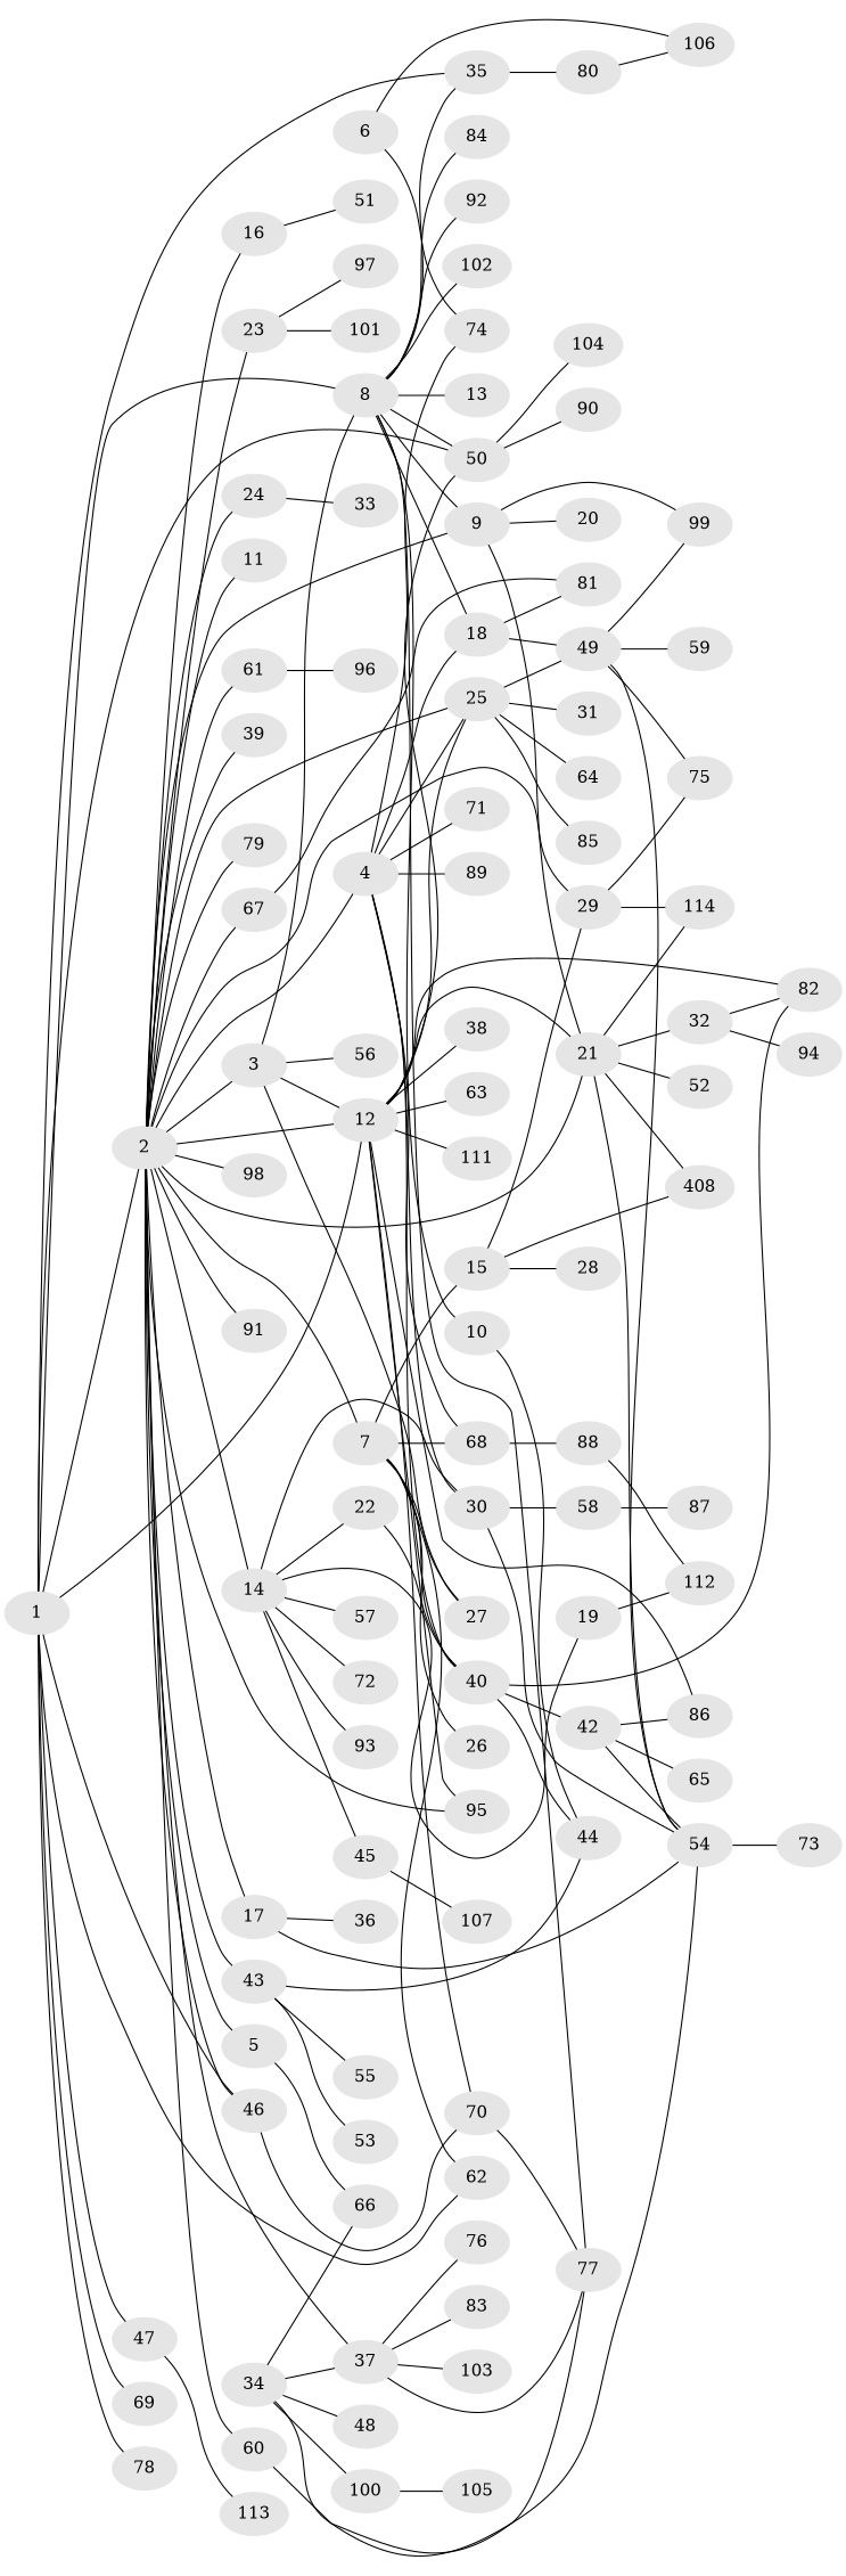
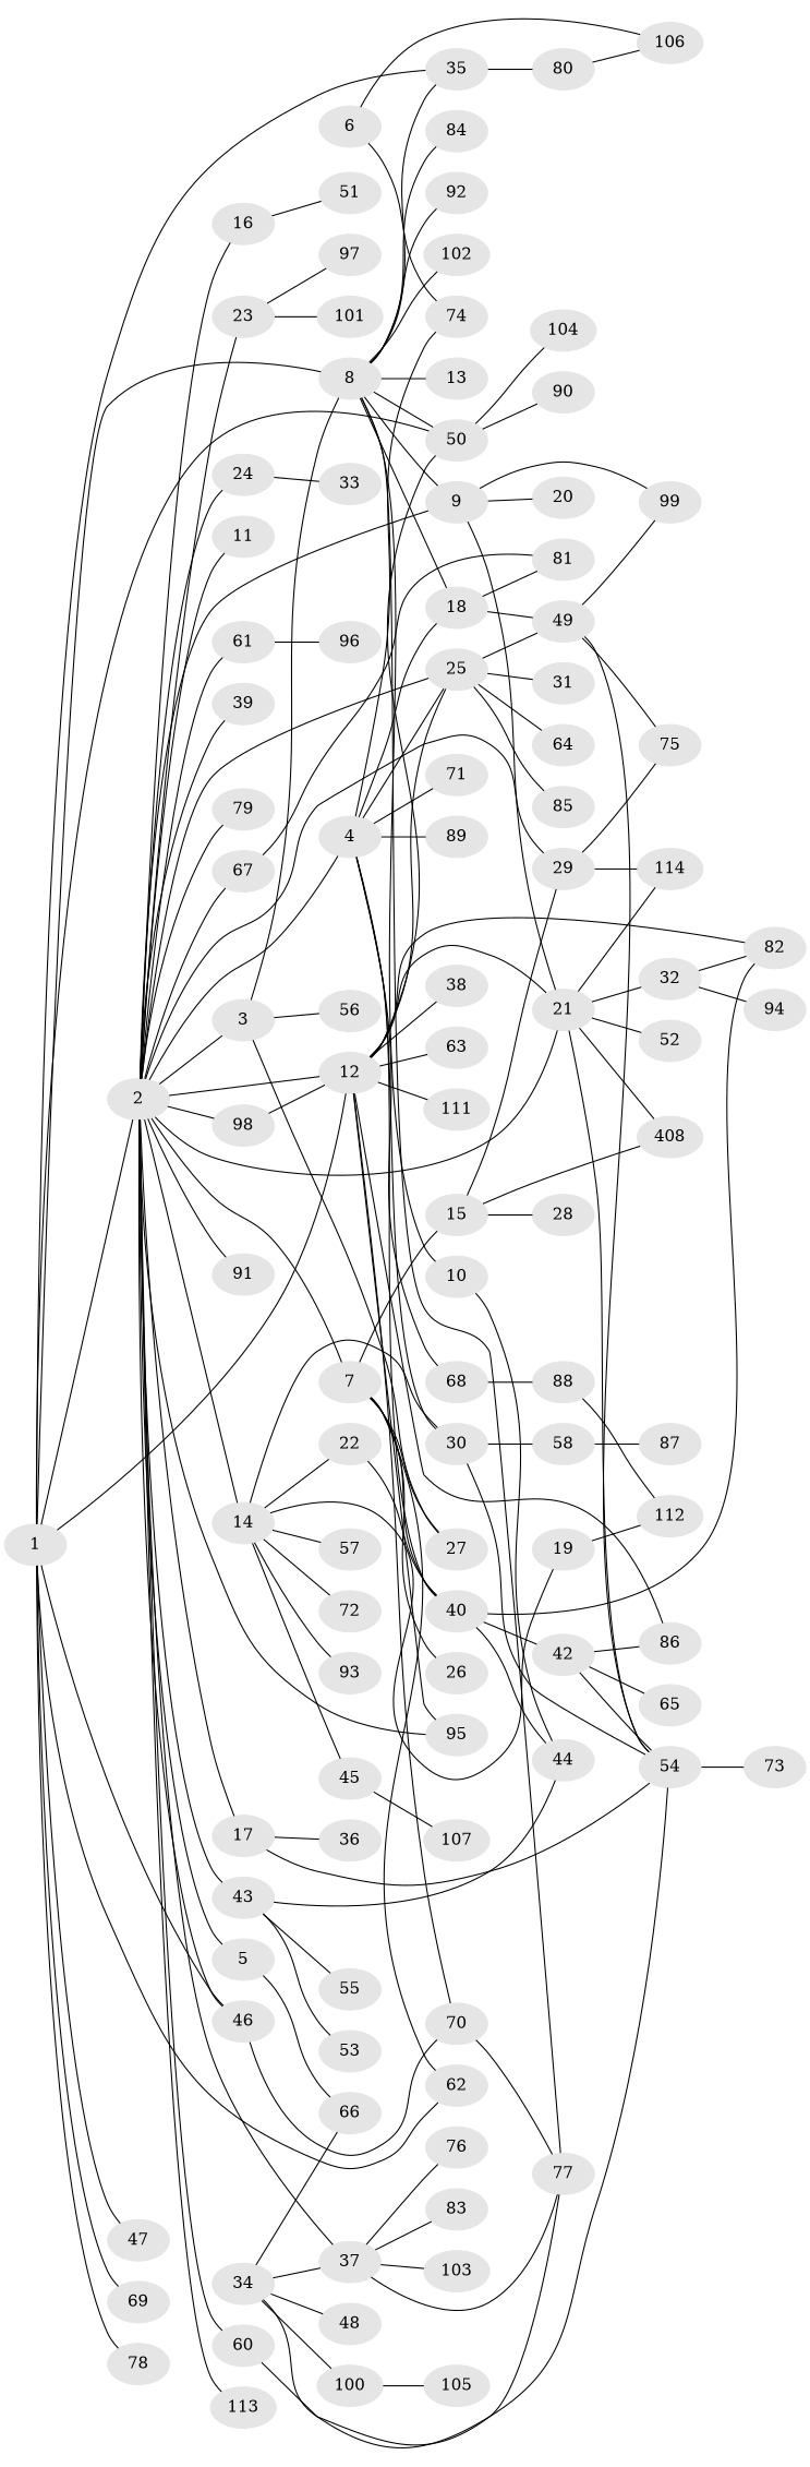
  graph {
    rankdir=LR
    node [color=gray90 style=filled]
    1
    2
    8
    12
    35
    46
    47
    62
    69
    78
    50
    3
    4
    5
    7
    9
    11
    14
    16
    17
    21
    23
    24
    25
    29
    37
    39
    43
    60
    61
    67
    79
    91
    95
    98
    113
    18
    10
    13
    77
    84
    92
    102
    38
    63
    70
    82
    86
    111
    34
    66
    54
    48
    100
    80
    27
    56
    30
    40
    68
    71
    74
    89
    15
    26
    20
    99
    19
    22
    45
    57
    72
    93
    51
    36
    n76 [label=408]
    32
    52
    n79 [label=114]
    97
    101
    33
    49
    31
    64
    85
    75
    76
    83
    103
    44
    53
    55
    96
    81
    6
    106
    58
    42
    88
    28
    90
    104
    112
    107
    73
-   59
    94
    87
    105
    65
    1 -- 2
    1 -- 8
    1 -- 12
    1 -- 35
    1 -- 46
    1 -- 47
    1 -- 62
    1 -- 69
    1 -- 78
    1 -- 50
    2 -- 12
    2 -- 46
    2 -- 3
    2 -- 4
    2 -- 5
    2 -- 7
    2 -- 9
    2 -- 11
    2 -- 14
    2 -- 16
    2 -- 17
    2 -- 21
    2 -- 23
    2 -- 24
    2 -- 25
    2 -- 29
    2 -- 37
    2 -- 39
    2 -- 43
    2 -- 60
    2 -- 61
    2 -- 67
    2 -- 79
    2 -- 91
    2 -- 95
    2 -- 98
-   47 -- 113
+   2 -- 113
    8 -- 35
    8 -- 50
    8 -- 9
    8 -- 18
    8 -- 10
    8 -- 13
    8 -- 77
    8 -- 84
    8 -- 92
    8 -- 102
    12 -- 50
    12 -- 21
    12 -- 25
    12 -- 95
    12 -- 38
    12 -- 63
    12 -- 70
    12 -- 82
    12 -- 86
    12 -- 111
    35 -- 80
    46 -- 70
    50 -- 90
    50 -- 104
    3 -- 8
-   3 -- 12
+   98 -- 12
    3 -- 27
    3 -- 56
    4 -- 25
    4 -- 18
    4 -- 30
    4 -- 40
    4 -- 68
    4 -- 71
    4 -- 74
    4 -- 89
    5 -- 66
    7 -- 62
    7 -- 27
    7 -- 40
-   7 -- 68
    7 -- 15
    7 -- 26
    9 -- 21
    9 -- 20
    9 -- 99
    14 -- 30
    14 -- 19
    14 -- 22
    14 -- 45
    14 -- 57
    14 -- 72
    14 -- 93
    16 -- 51
    17 -- 54
    17 -- 36
    21 -- 54
    21 -- n76
    21 -- 32
    21 -- 52
    21 -- n79
    23 -- 97
    23 -- 101
    24 -- 33
    25 -- 49
    25 -- 31
    25 -- 64
    25 -- 85
    29 -- n79
    29 -- 75
    37 -- 77
    37 -- 76
    37 -- 83
    37 -- 103
    43 -- 44
    43 -- 53
    43 -- 55
    60 -- 77
    61 -- 96
    67 -- 81
    18 -- 49
    18 -- 81
    10 -- 44
    70 -- 77
    34 -- 37
    34 -- 66
    34 -- 54
    34 -- 48
    34 -- 100
    54 -- 73
    100 -- 105
    80 -- 106
    30 -- 54
    30 -- 58
    40 -- 82
    40 -- 44
    40 -- 42
    68 -- 88
    15 -- 29
    15 -- n76
    15 -- 28
    19 -- 112
    22 -- 40
    45 -- 107
    32 -- 82
    32 -- 94
    49 -- 54
    49 -- 99
    49 -- 75
-   49 -- 59
    6 -- 74
    6 -- 106
    58 -- 87
    42 -- 86
    42 -- 54
    42 -- 65
    88 -- 112
  }
